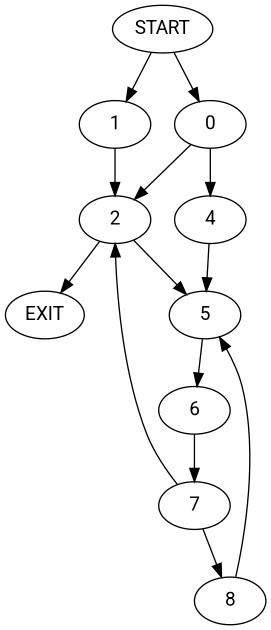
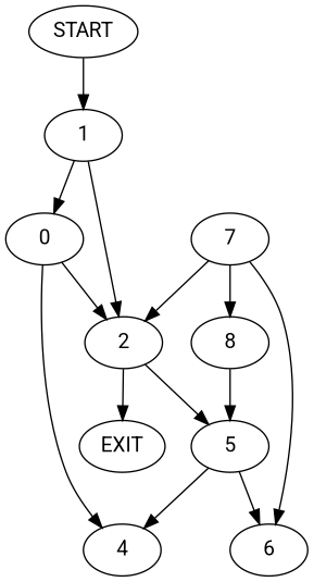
  digraph {
    fontname=Roboto
    node [fontname=Roboto]
    edge [fontname=Roboto]
    n1 [label=START]
    1
    2
    n4 [label=0]
    n5 [label=EXIT]
    5
    4
    6
    7
    8
    n1 -> 1
    1 -> 2
-   n1 -> n4
+   1 -> n4
    2 -> n5
    2 -> 5
    n4 -> 2
    n4 -> 4
    5 -> 6
-   4 -> 5
-   6 -> 7
+   5 -> 4
+   7 -> 6
    7 -> 2
    7 -> 8
    8 -> 5
  }
